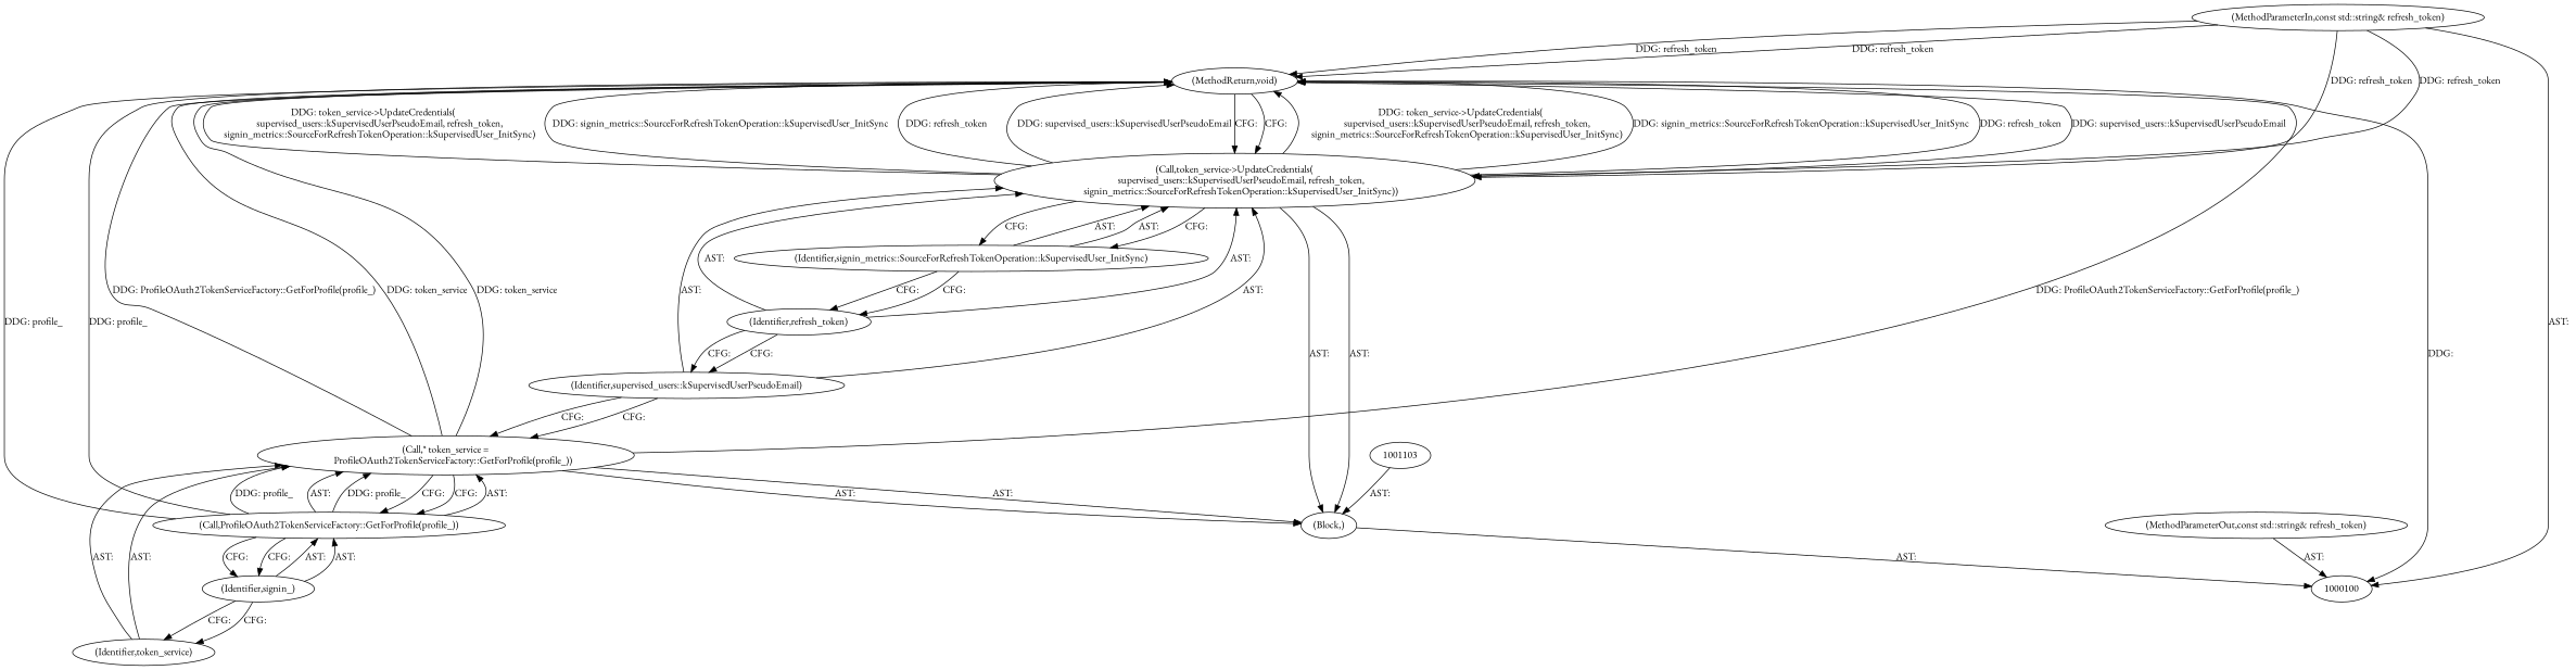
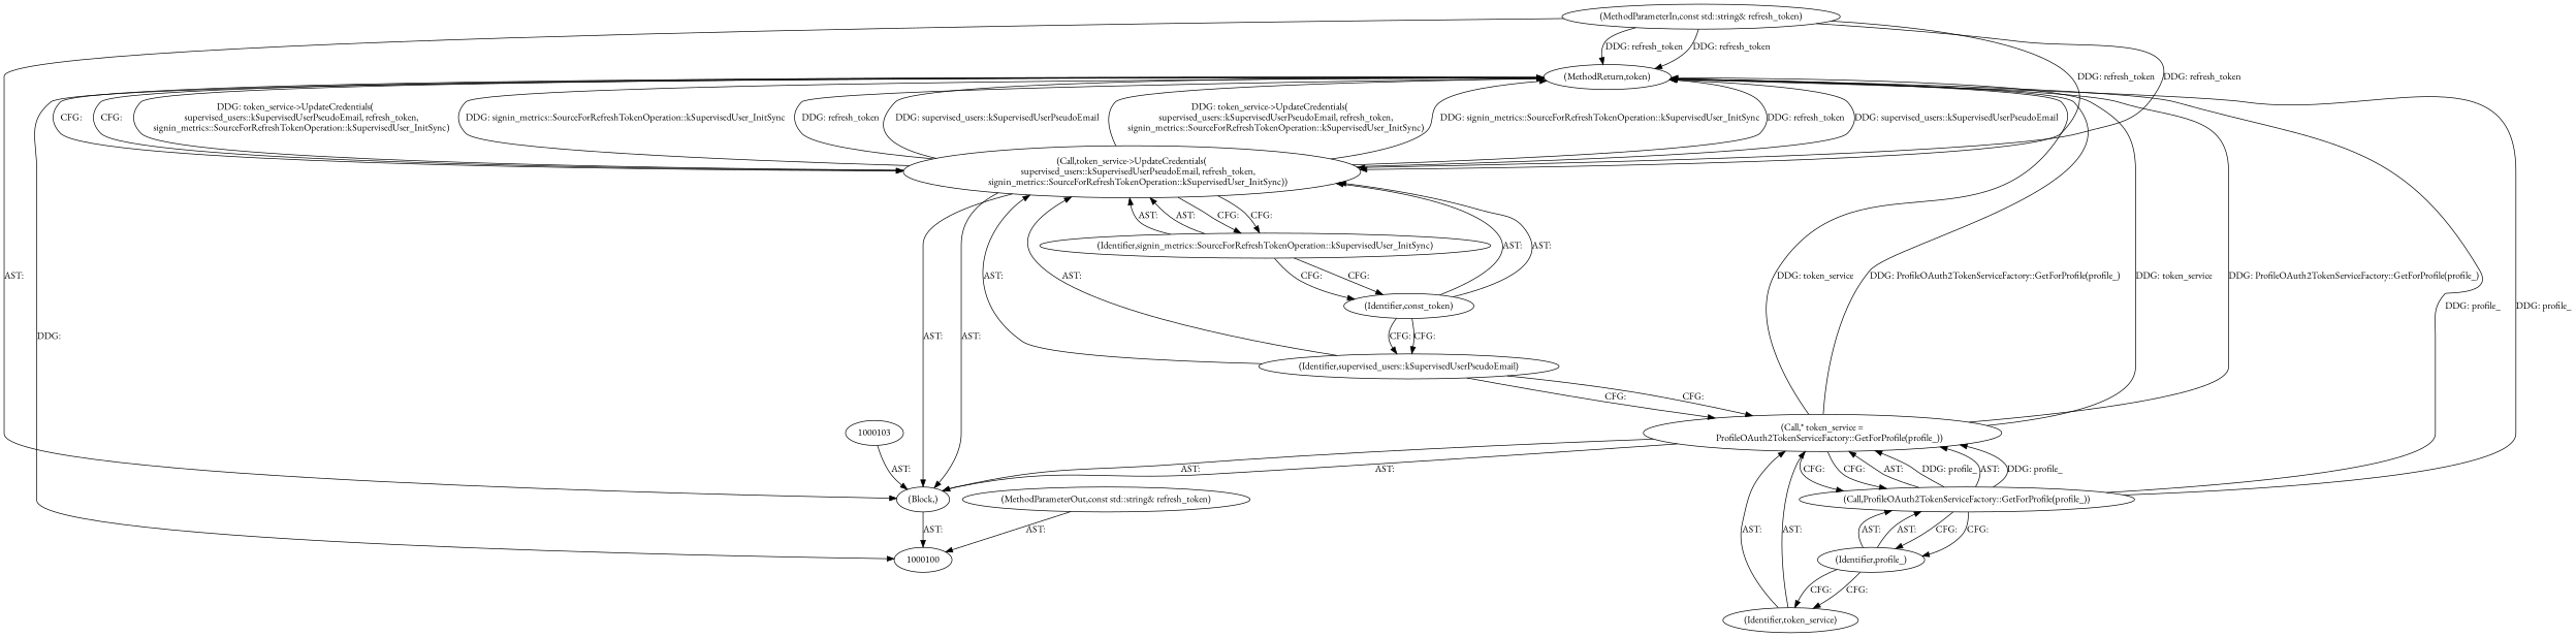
  digraph {
    fontname="EB Garamond"
    node [fontname="EB Garamond"]
    edge [fontname="EB Garamond"]
-   n1 [label="(MethodReturn,void)"]
+   n1 [label="(MethodReturn,token)"]
    n2 [label="(Call,token_service->UpdateCredentials(\n      supervised_users::kSupervisedUserPseudoEmail, refresh_token,\n      signin_metrics::SourceForRefreshTokenOperation::kSupervisedUser_InitSync))"]
    1000100
    n4 [label="(Block,)"]
    n5 [label="(Identifier,signin_metrics::SourceForRefreshTokenOperation::kSupervisedUser_InitSync)"]
    n6 [label="(MethodParameterIn,const std::string& refresh_token)"]
    n7 [label="(MethodParameterOut,const std::string& refresh_token)"]
    n8 [label="(Call,* token_service =\n       ProfileOAuth2TokenServiceFactory::GetForProfile(profile_))"]
    n9 [label="(Call,ProfileOAuth2TokenServiceFactory::GetForProfile(profile_))"]
-   n10 [label="(Identifier,signin_)"]
+   n10 [label="(Identifier,profile_)"]
    n11 [label="(Identifier,token_service)"]
-   n12 [label="(Identifier,refresh_token)"]
+   n12 [label="(Identifier,const_token)"]
    n13 [label="(Identifier,supervised_users::kSupervisedUserPseudoEmail)"]
-   1000103 [label=1001103]
+   1000103
    n1 -> n2 [label="CFG: "]
    n1 -> n2 [label="CFG: "]
    n1 -> 1000100 [label="DDG: "]
    n2 -> n1 [label="DDG: token_service->UpdateCredentials(\n      supervised_users::kSupervisedUserPseudoEmail, refresh_token,\n      signin_metrics::SourceForRefreshTokenOperation::kSupervisedUser_InitSync)"]
    n2 -> n1 [label="DDG: signin_metrics::SourceForRefreshTokenOperation::kSupervisedUser_InitSync"]
    n2 -> n1 [label="DDG: refresh_token"]
    n2 -> n1 [label="DDG: supervised_users::kSupervisedUserPseudoEmail"]
    n2 -> n1 [label="DDG: token_service->UpdateCredentials(\n      supervised_users::kSupervisedUserPseudoEmail, refresh_token,\n      signin_metrics::SourceForRefreshTokenOperation::kSupervisedUser_InitSync)"]
    n2 -> n1 [label="DDG: signin_metrics::SourceForRefreshTokenOperation::kSupervisedUser_InitSync"]
    n2 -> n1 [label="DDG: refresh_token"]
    n2 -> n1 [label="DDG: supervised_users::kSupervisedUserPseudoEmail"]
    n2 -> n4 [label="AST: "]
    n2 -> n4 [label="AST: "]
    n2 -> n5 [label="CFG: "]
    n2 -> n5 [label="CFG: "]
    n4 -> 1000100 [label="AST: "]
    n5 -> n2 [label="AST: "]
    n5 -> n2 [label="AST: "]
    n5 -> n12 [label="CFG: "]
    n5 -> n12 [label="CFG: "]
    n6 -> n1 [label="DDG: refresh_token"]
    n6 -> n1 [label="DDG: refresh_token"]
    n6 -> n2 [label="DDG: refresh_token"]
    n6 -> n2 [label="DDG: refresh_token"]
-   n6 -> 1000100 [label="AST: "]
+   n6 -> n4 [label="AST: "]
    n7 -> 1000100 [label="AST: "]
    n8 -> n1 [label="DDG: token_service"]
    n8 -> n1 [label="DDG: ProfileOAuth2TokenServiceFactory::GetForProfile(profile_)"]
    n8 -> n1 [label="DDG: token_service"]
    n8 -> n1 [label="DDG: ProfileOAuth2TokenServiceFactory::GetForProfile(profile_)"]
    n8 -> n4 [label="AST: "]
    n8 -> n4 [label="AST: "]
    n8 -> n9 [label="CFG: "]
    n8 -> n9 [label="CFG: "]
    n9 -> n1 [label="DDG: profile_"]
    n9 -> n1 [label="DDG: profile_"]
    n9 -> n8 [label="AST: "]
    n9 -> n8 [label="DDG: profile_"]
    n9 -> n8 [label="AST: "]
    n9 -> n8 [label="DDG: profile_"]
    n9 -> n10 [label="CFG: "]
    n9 -> n10 [label="CFG: "]
    n10 -> n9 [label="AST: "]
    n10 -> n9 [label="AST: "]
    n10 -> n11 [label="CFG: "]
    n10 -> n11 [label="CFG: "]
    n11 -> n8 [label="AST: "]
    n11 -> n8 [label="AST: "]
    n12 -> n2 [label="AST: "]
    n12 -> n2 [label="AST: "]
    n12 -> n13 [label="CFG: "]
    n12 -> n13 [label="CFG: "]
    n13 -> n2 [label="AST: "]
    n13 -> n2 [label="AST: "]
    n13 -> n8 [label="CFG: "]
    n13 -> n8 [label="CFG: "]
    1000103 -> n4 [label="AST: "]
  }
